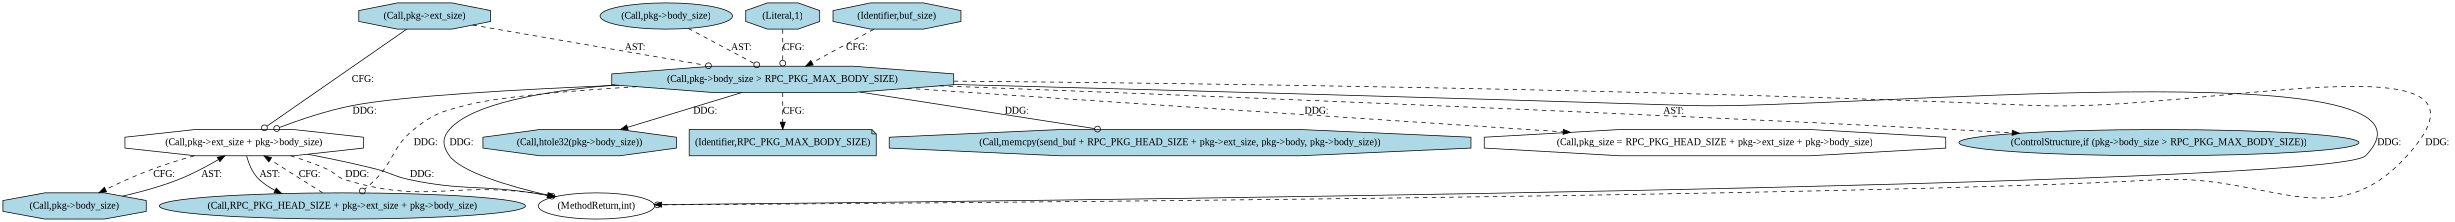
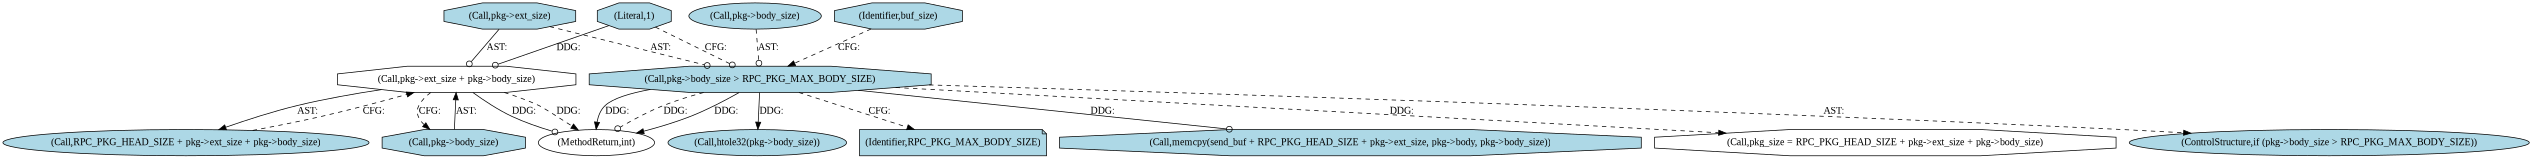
  digraph {
    fontname="Liberation Serif"
    node [fillcolor=lightblue fontname="Liberation Serif" shape=octagon style=filled]
    edge [arrowhead=normal fontname="Liberation Serif" style=dashed]
    n1 [fillcolor=white label="(Call,pkg->ext_size + pkg->body_size)"]
    n2 [label="(Call,RPC_PKG_HEAD_SIZE + pkg->ext_size + pkg->body_size)" shape=ellipse]
    n3 [label="(Call,pkg->body_size)"]
    n4 [fillcolor=white label="(MethodReturn,int)" shape=ellipse]
    n5 [label="(Call,pkg->body_size > RPC_PKG_MAX_BODY_SIZE)"]
-   n6 [label="(Call,htole32(pkg->body_size))"]
+   n6 [label="(Call,htole32(pkg->body_size))" shape=ellipse]
    n7 [label="(Identifier,RPC_PKG_MAX_BODY_SIZE)" shape=note]
    n8 [label="(Call,memcpy(send_buf + RPC_PKG_HEAD_SIZE + pkg->ext_size, pkg->body, pkg->body_size))"]
    n9 [fillcolor=white label="(Call,pkg_size = RPC_PKG_HEAD_SIZE + pkg->ext_size + pkg->body_size)"]
    n10 [label="(ControlStructure,if (pkg->body_size > RPC_PKG_MAX_BODY_SIZE))" shape=ellipse]
    n11 [label="(Call,pkg->ext_size)"]
    n12 [label="(Call,pkg->body_size)" shape=ellipse]
    n13 [label="(Literal,1)"]
    n14 [label="(Identifier,buf_size)"]
    n1 -> n2 [label="AST: " style=solid]
    n1 -> n3 [label="CFG: "]
    n1 -> n4 [arrowhead=odot label="DDG: " style=solid]
    n1 -> n4 [label="DDG: "]
    n2 -> n1 [label="CFG: "]
    n3 -> n1 [label="AST: " style=solid]
-   n5 -> n1 [arrowhead=odot label="DDG: " style=solid]
-   n5 -> n2 [arrowhead=odot label="DDG: "]
+   n13 -> n1 [arrowhead=odot label="DDG: " style=solid]
    n5 -> n4 [label="DDG: " style=solid]
    n5 -> n4 [arrowhead=odot label="DDG: "]
    n5 -> n4 [label="DDG: " style=solid]
    n5 -> n6 [label="DDG: " style=solid]
    n5 -> n7 [label="CFG: "]
    n5 -> n8 [arrowhead=odot label="DDG: " style=solid]
    n5 -> n9 [label="DDG: "]
    n5 -> n10 [label="AST: "]
-   n11 -> n1 [arrowhead=odot label="CFG: " style=solid]
+   n11 -> n1 [arrowhead=odot label="AST: " style=solid]
    n11 -> n5 [arrowhead=odot label="AST: "]
    n12 -> n5 [arrowhead=odot label="AST: "]
    n13 -> n5 [arrowhead=odot label="CFG: "]
    n14 -> n5 [label="CFG: "]
  }
